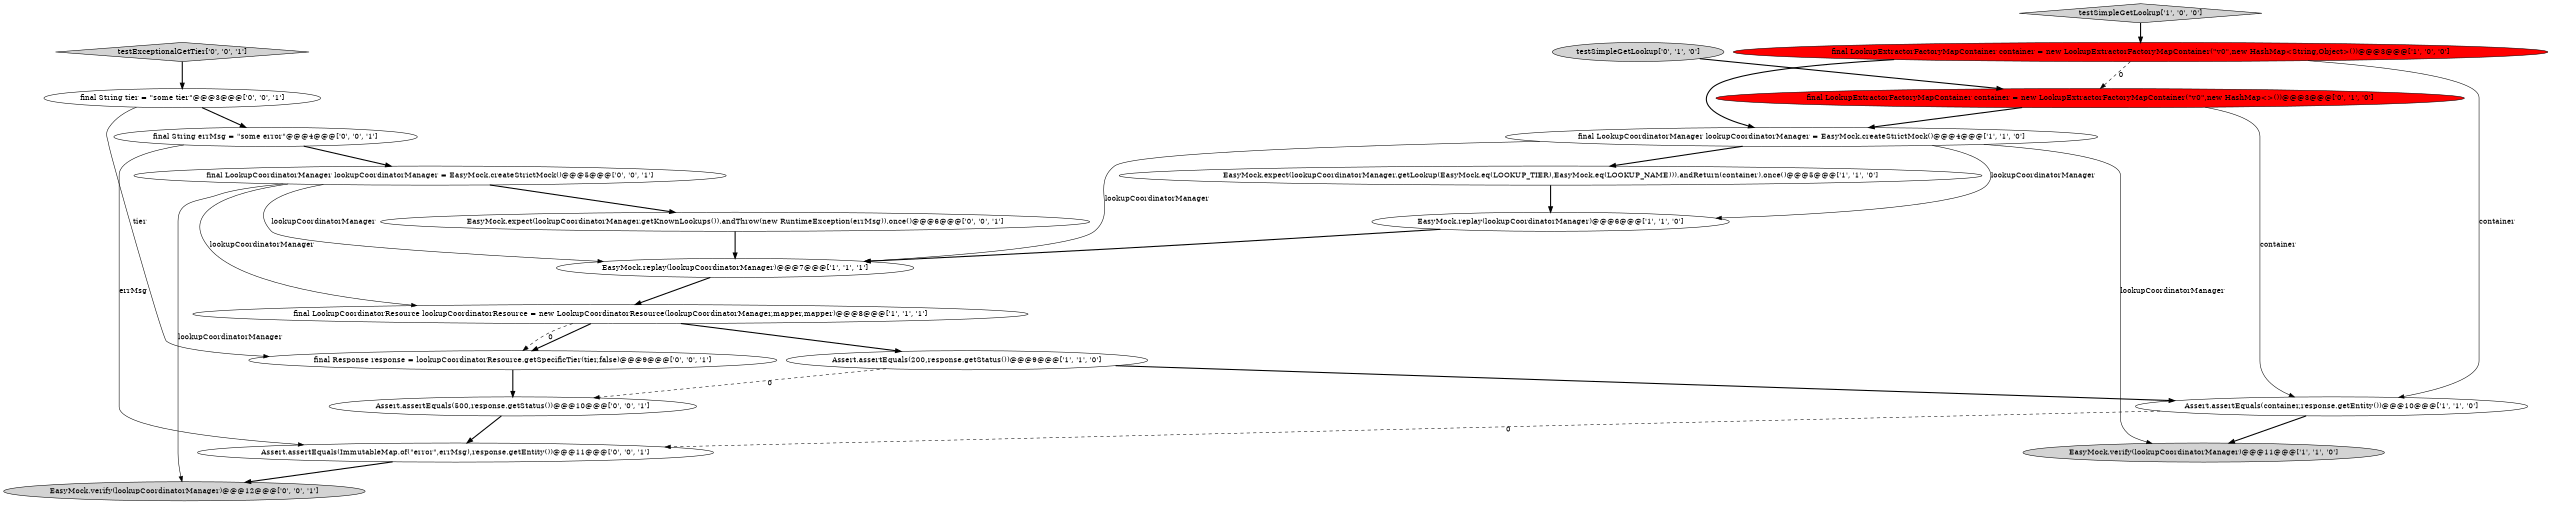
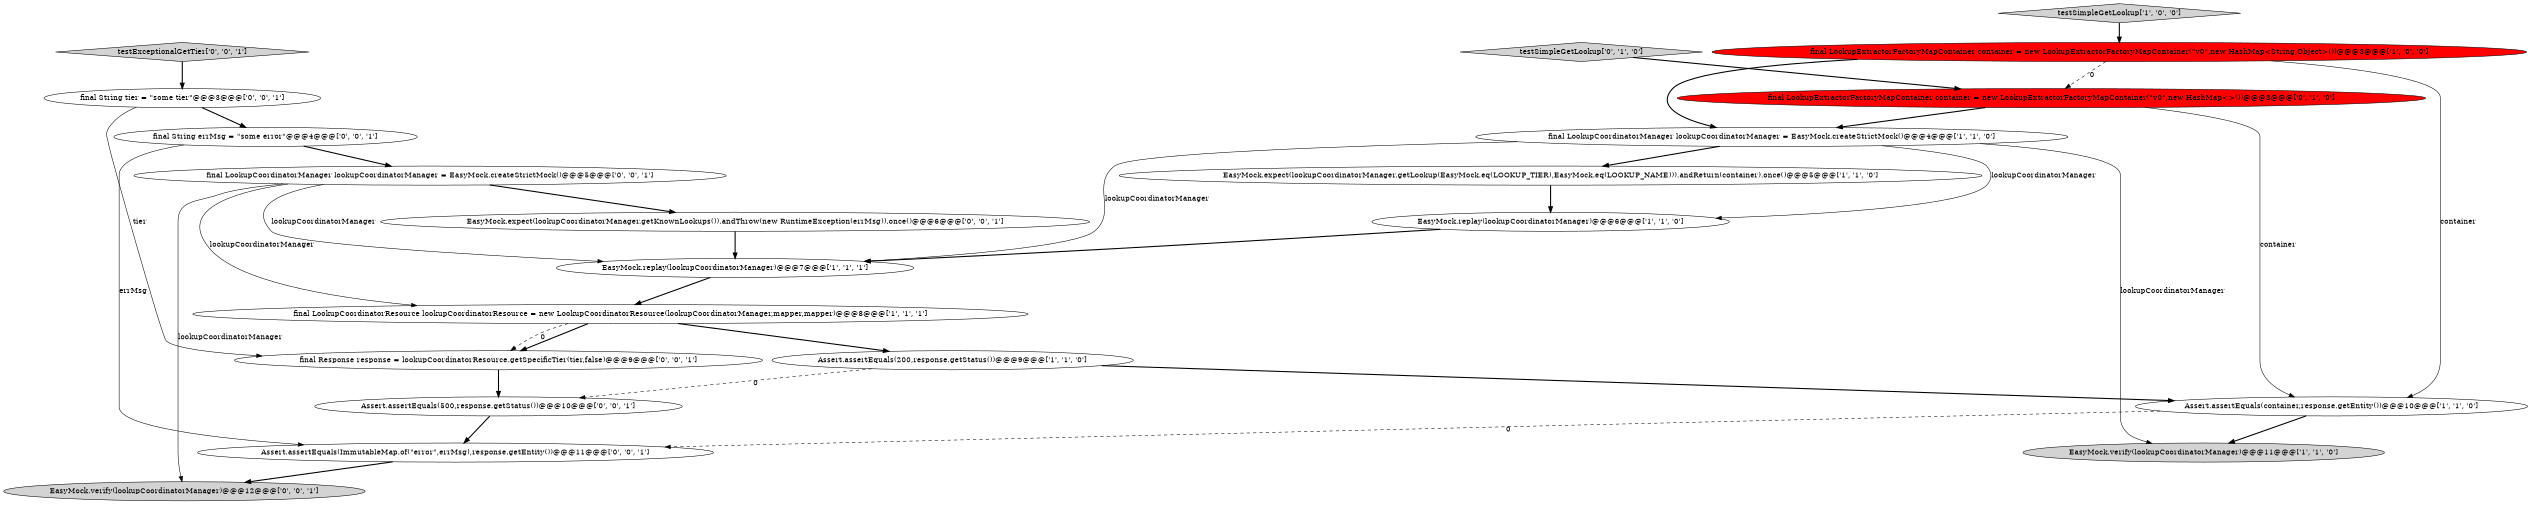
  digraph {
    node [fillcolor=white shape=ellipse style=filled]
    edge [style=bold]
    n1 [label="final LookupCoordinatorManager lookupCoordinatorManager = EasyMock.createStrictMock()@@@4@@@['1', '1', '0']"]
    n2 [label="EasyMock.expect(lookupCoordinatorManager.getLookup(EasyMock.eq(LOOKUP_TIER),EasyMock.eq(LOOKUP_NAME))).andReturn(container).once()@@@5@@@['1', '1', '0']"]
    n3 [fillcolor=lightgray label="EasyMock.verify(lookupCoordinatorManager)@@@11@@@['1', '1', '0']"]
    n4 [label="EasyMock.replay(lookupCoordinatorManager)@@@7@@@['1', '1', '1']"]
    n5 [label="EasyMock.replay(lookupCoordinatorManager)@@@6@@@['1', '1', '0']"]
    n6 [label="EasyMock.expect(lookupCoordinatorManager.getKnownLookups()).andThrow(new RuntimeException(errMsg)).once()@@@6@@@['0', '0', '1']"]
    n7 [label="Assert.assertEquals(500,response.getStatus())@@@10@@@['0', '0', '1']"]
    n8 [label="Assert.assertEquals(ImmutableMap.of(\"error\",errMsg),response.getEntity())@@@11@@@['0', '0', '1']"]
    n9 [fillcolor=lightgray label="EasyMock.verify(lookupCoordinatorManager)@@@12@@@['0', '0', '1']"]
    n10 [label="Assert.assertEquals(container,response.getEntity())@@@10@@@['1', '1', '0']"]
-   n11 [fillcolor=lightgray label="testSimpleGetLookup['0', '1', '0']"]
+   n11 [fillcolor=lightgray label="testSimpleGetLookup['0', '1', '0']" shape=diamond]
    n12 [fillcolor=red label="final LookupExtractorFactoryMapContainer container = new LookupExtractorFactoryMapContainer(\"v0\",new HashMap<>())@@@3@@@['0', '1', '0']"]
    n13 [label="final LookupCoordinatorManager lookupCoordinatorManager = EasyMock.createStrictMock()@@@5@@@['0', '0', '1']"]
    n14 [label="final LookupCoordinatorResource lookupCoordinatorResource = new LookupCoordinatorResource(lookupCoordinatorManager,mapper,mapper)@@@8@@@['1', '1', '1']"]
    n15 [fillcolor=red label="final LookupExtractorFactoryMapContainer container = new LookupExtractorFactoryMapContainer(\"v0\",new HashMap<String,Object>())@@@3@@@['1', '0', '0']"]
    n16 [label="final String tier = \"some tier\"@@@3@@@['0', '0', '1']"]
    n17 [label="final Response response = lookupCoordinatorResource.getSpecificTier(tier,false)@@@9@@@['0', '0', '1']"]
    n18 [label="final String errMsg = \"some error\"@@@4@@@['0', '0', '1']"]
    n19 [label="Assert.assertEquals(200,response.getStatus())@@@9@@@['1', '1', '0']"]
    n20 [fillcolor=lightgray label="testExceptionalGetTier['0', '0', '1']" shape=diamond]
    n21 [fillcolor=lightgray label="testSimpleGetLookup['1', '0', '0']" shape=diamond]
    n1 -> n2
    n1 -> n3 [label=lookupCoordinatorManager style=solid]
    n1 -> n4 [label=lookupCoordinatorManager style=solid]
    n1 -> n5 [label=lookupCoordinatorManager style=solid]
    n2 -> n5
    n4 -> n14
    n5 -> n4
    n6 -> n4
    n7 -> n8
    n8 -> n9
    n10 -> n3
    n10 -> n8 [label=0 style=dashed]
    n11 -> n12
    n12 -> n1
    n12 -> n10 [label=container style=solid]
    n13 -> n4 [label=lookupCoordinatorManager style=solid]
    n13 -> n6
    n13 -> n9 [label=lookupCoordinatorManager style=solid]
    n13 -> n14 [label=lookupCoordinatorManager style=solid]
    n14 -> n17
    n14 -> n17 [label=0 style=dashed]
    n14 -> n19
    n15 -> n1
    n15 -> n10 [label=container style=solid]
    n15 -> n12 [label=0 style=dashed]
    n16 -> n17 [label=tier style=solid]
    n16 -> n18
    n17 -> n7
    n18 -> n8 [label=errMsg style=solid]
    n18 -> n13
    n19 -> n7 [label=0 style=dashed]
    n19 -> n10
    n20 -> n16
    n21 -> n15
  }
